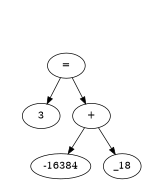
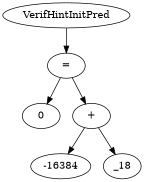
  digraph {
+   n1 [label=VerifHintInitPred]
    n2 [label="="]
-   n3 [label=3]
+   n3 [label=0]
    n4 [label="+"]
    n5 [label=-16384]
    n6 [label=_18]
+   n1 -> n2
    n2 -> n3
    n2 -> n4
    n4 -> n5
    n4 -> n6
  }
